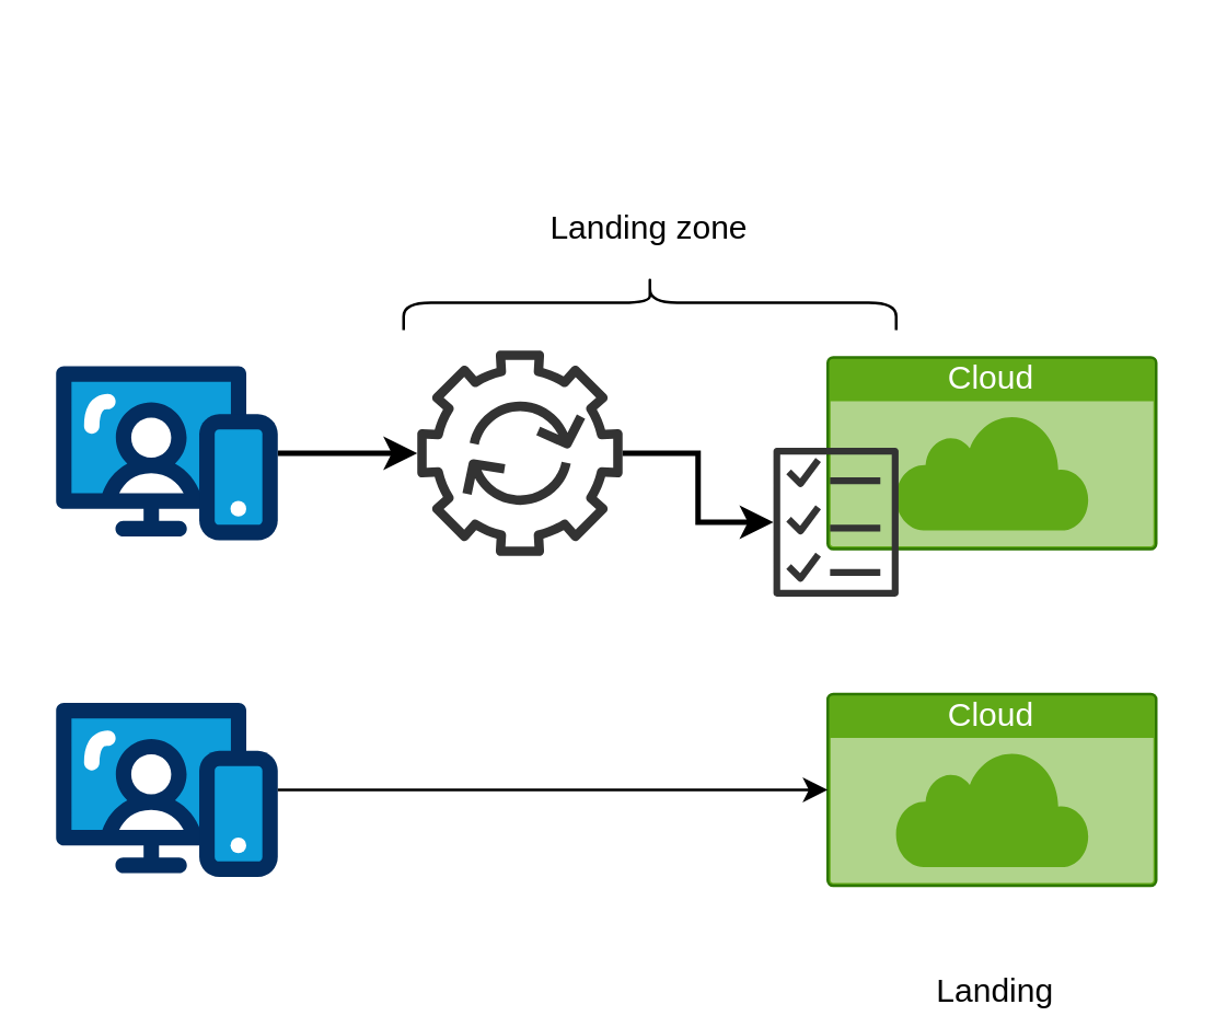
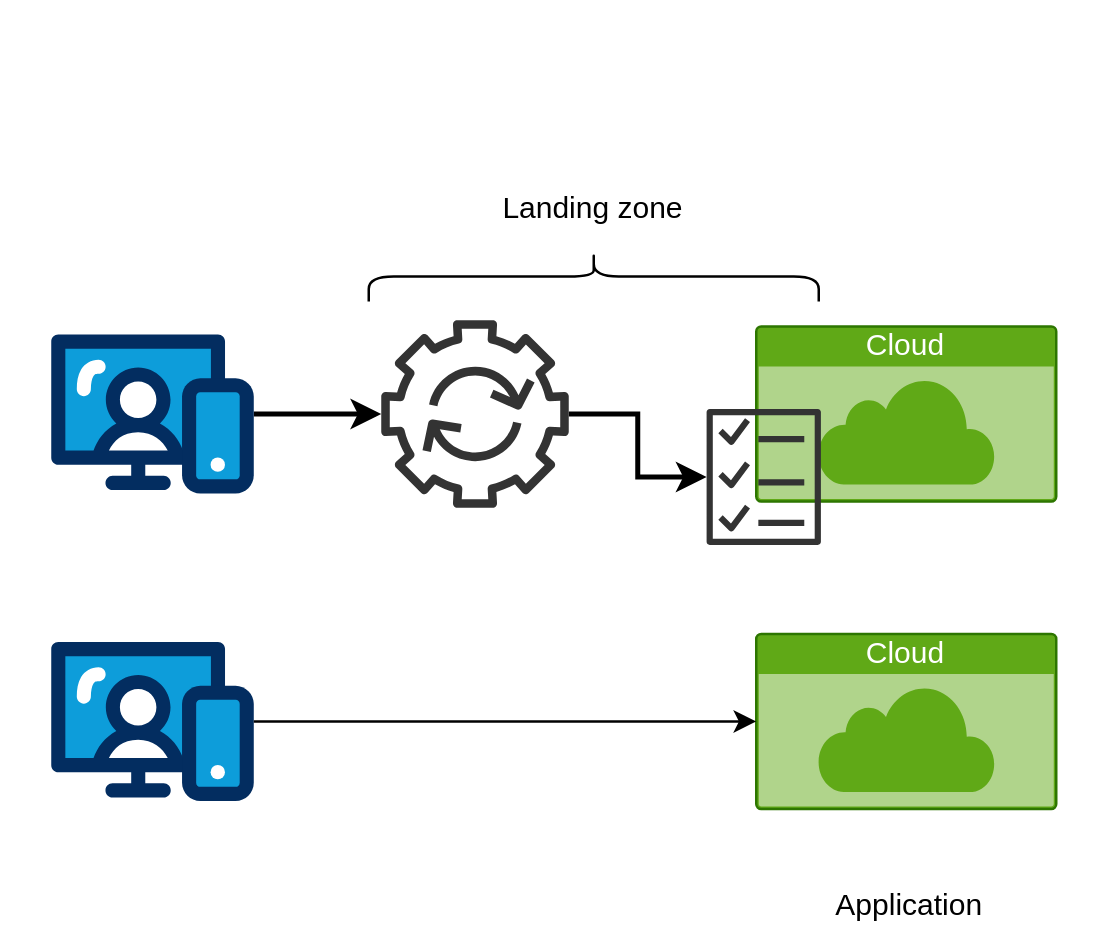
  <mxCell id="0" />
  <mxCell id="1" parent="0" />
  <mxCell id="2" style="edgeStyle=orthogonalEdgeStyle;rounded=0;orthogonalLoop=1;jettySize=auto;html=1;strokeWidth=2;" edge="1" parent="1" source="3" target="5"><mxGeometry relative="1" as="geometry" /></mxCell>
  <mxCell id="3" value="" style="verticalLabelPosition=bottom;aspect=fixed;html=1;shape=mxgraph.salesforce.web;" vertex="1" parent="1"><mxGeometry x="20" y="133" width="81.01" height="64" as="geometry" /></mxCell>
  <mxCell id="4" style="edgeStyle=orthogonalEdgeStyle;rounded=0;orthogonalLoop=1;jettySize=auto;html=1;strokeWidth=2;" edge="1" parent="1" source="5" target="7"><mxGeometry relative="1" as="geometry" /></mxCell>
  <mxCell id="5" value="" style="sketch=0;outlineConnect=0;fontColor=#232F3E;gradientColor=none;fillColor=#333333;strokeColor=none;dashed=0;verticalLabelPosition=bottom;verticalAlign=top;align=center;html=1;fontSize=12;fontStyle=0;aspect=fixed;pointerEvents=1;shape=mxgraph.aws4.automation;" vertex="1" parent="1"><mxGeometry x="152" y="127.5" width="75" height="75" as="geometry" /></mxCell>
  <mxCell id="6" value="Cloud" style="html=1;whiteSpace=wrap;strokeColor=#2D7600;fillColor=#60a917;labelPosition=center;verticalLabelPosition=middle;verticalAlign=top;align=center;fontSize=12;outlineConnect=0;spacingTop=-6;fontColor=#ffffff;sketch=0;shape=mxgraph.sitemap.cloud;" vertex="1" parent="1"><mxGeometry x="302" y="130" width="120" height="70" as="geometry" /></mxCell>
  <mxCell id="7" value="" style="sketch=0;outlineConnect=0;fontColor=#232F3E;gradientColor=none;fillColor=#333333;strokeColor=none;dashed=0;verticalLabelPosition=bottom;verticalAlign=top;align=center;html=1;fontSize=12;fontStyle=0;aspect=fixed;pointerEvents=1;shape=mxgraph.aws4.checklist;" vertex="1" parent="1"><mxGeometry x="282" y="163" width="46" height="54.36" as="geometry" /></mxCell>
  <mxCell id="8" value="Cloud" style="html=1;whiteSpace=wrap;strokeColor=#2D7600;fillColor=#60a917;labelPosition=center;verticalLabelPosition=middle;verticalAlign=top;align=center;fontSize=12;outlineConnect=0;spacingTop=-6;fontColor=#ffffff;sketch=0;shape=mxgraph.sitemap.cloud;" vertex="1" parent="1"><mxGeometry x="302" y="253" width="120" height="70" as="geometry" /></mxCell>
- <mxCell id="9" value="Landing" style="shape=image;html=1;verticalAlign=top;verticalLabelPosition=bottom;labelBackgroundColor=#ffffff;imageAspect=0;aspect=fixed;image=https://cdn2.iconfinder.com/data/icons/circle-icons-1/64/browser-128.png;imageBorder=none;imageBackground=none;perimeterSpacing=0;" vertex="1" parent="1"><mxGeometry x="325" y="273" width="75" height="75" as="geometry" /></mxCell>
+ <mxCell id="9" value="Application" style="shape=image;html=1;verticalAlign=top;verticalLabelPosition=bottom;labelBackgroundColor=#ffffff;imageAspect=0;aspect=fixed;image=https://cdn2.iconfinder.com/data/icons/circle-icons-1/64/browser-128.png;imageBorder=none;imageBackground=none;perimeterSpacing=0;" vertex="1" parent="1"><mxGeometry x="325" y="273" width="75" height="75" as="geometry" /></mxCell>
  <mxCell id="10" value="" style="verticalLabelPosition=bottom;aspect=fixed;html=1;shape=mxgraph.salesforce.web;fontColor=#ffffff;strokeColor=#ff0000;" vertex="1" parent="1"><mxGeometry x="20" y="256" width="81.01" height="64" as="geometry" /></mxCell>
  <mxCell id="11" style="edgeStyle=orthogonalEdgeStyle;rounded=0;orthogonalLoop=1;jettySize=auto;html=1;entryX=0;entryY=0.5;entryDx=0;entryDy=0;entryPerimeter=0;" edge="1" parent="1" source="10" target="8"><mxGeometry relative="1" as="geometry" /></mxCell>
  <mxCell id="12" value="" style="shape=curlyBracket;whiteSpace=wrap;html=1;rounded=1;labelPosition=left;verticalLabelPosition=middle;align=right;verticalAlign=middle;rotation=90;" vertex="1" parent="1"><mxGeometry x="227" y="20" width="20" height="180" as="geometry" /></mxCell>
  <mxCell id="13" value="Landing zone" style="text;html=1;strokeColor=none;fillColor=none;align=center;verticalAlign=middle;whiteSpace=wrap;overflow=hidden;" vertex="1" parent="1"><mxGeometry x="197" y="73" width="80" height="20" as="geometry" /></mxCell>
